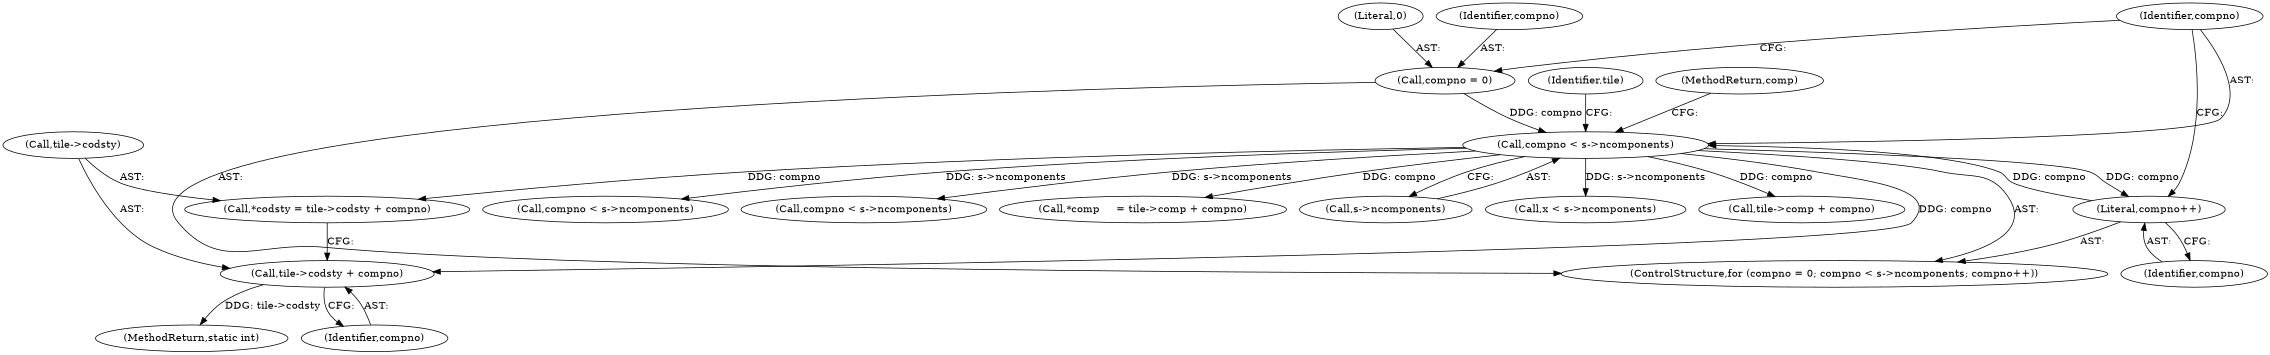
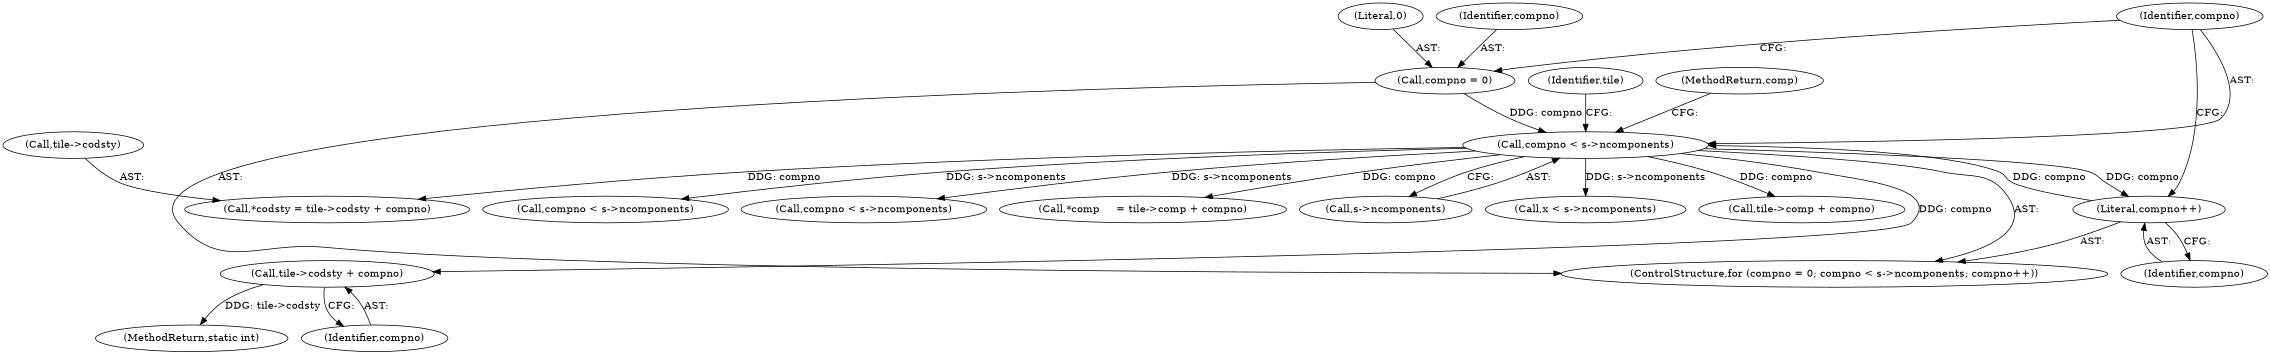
  digraph {
    n1 [label="(Call,tile->codsty + compno)"]
    n2 [label="(MethodReturn,static int)"]
    n3 [label="(Identifier,compno)"]
    n4 [label="(Call,*codsty = tile->codsty + compno)"]
    n5 [label="(Call,compno < s->ncomponents)"]
    n6 [label="(Literal,compno++)"]
    n7 [label="(ControlStructure,for (compno = 0; compno < s->ncomponents; compno++))"]
    n8 [label="(Call,compno < s->ncomponents)"]
    n9 [label="(Call,compno < s->ncomponents)"]
    n10 [label="(Call,*comp     = tile->comp + compno)"]
    n11 [label="(Call,s->ncomponents)"]
    n12 [label="(Call,x < s->ncomponents)"]
    n13 [label="(Call,tile->comp + compno)"]
    n14 [label="(Identifier,compno)"]
    n15 [label="(Call,compno = 0)"]
    n16 [label="(Literal,0)"]
    n17 [label="(Identifier,compno)"]
    n18 [label="(Identifier,tile)"]
    n19 [label="(MethodReturn,comp)"]
    n20 [label="(Identifier,compno)"]
    n21 [label="(Call,tile->codsty)"]
    n1 -> n2 [label="DDG: tile->codsty"]
    n1 -> n3 [label="CFG: "]
    n3 -> n1 [label="AST: "]
-   n4 -> n1 [label="CFG: "]
    n5 -> n1 [label="DDG: compno"]
    n5 -> n4 [label="DDG: compno"]
    n5 -> n6 [label="DDG: compno"]
    n5 -> n7 [label="AST: "]
    n5 -> n8 [label="DDG: s->ncomponents"]
    n5 -> n9 [label="DDG: s->ncomponents"]
    n5 -> n10 [label="DDG: compno"]
    n5 -> n11 [label="CFG: "]
    n5 -> n12 [label="DDG: s->ncomponents"]
    n5 -> n13 [label="DDG: compno"]
    n6 -> n5 [label="DDG: compno"]
    n6 -> n7 [label="AST: "]
    n6 -> n14 [label="CFG: "]
    n11 -> n5 [label="AST: "]
    n14 -> n6 [label="AST: "]
    n15 -> n5 [label="DDG: compno"]
    n15 -> n7 [label="AST: "]
    n16 -> n15 [label="AST: "]
    n17 -> n15 [label="AST: "]
    n18 -> n5 [label="CFG: "]
    n19 -> n5 [label="CFG: "]
    n20 -> n5 [label="AST: "]
    n20 -> n6 [label="CFG: "]
    n20 -> n15 [label="CFG: "]
-   n21 -> n1 [label="AST: "]
    n21 -> n4 [label="AST: "]
  }
